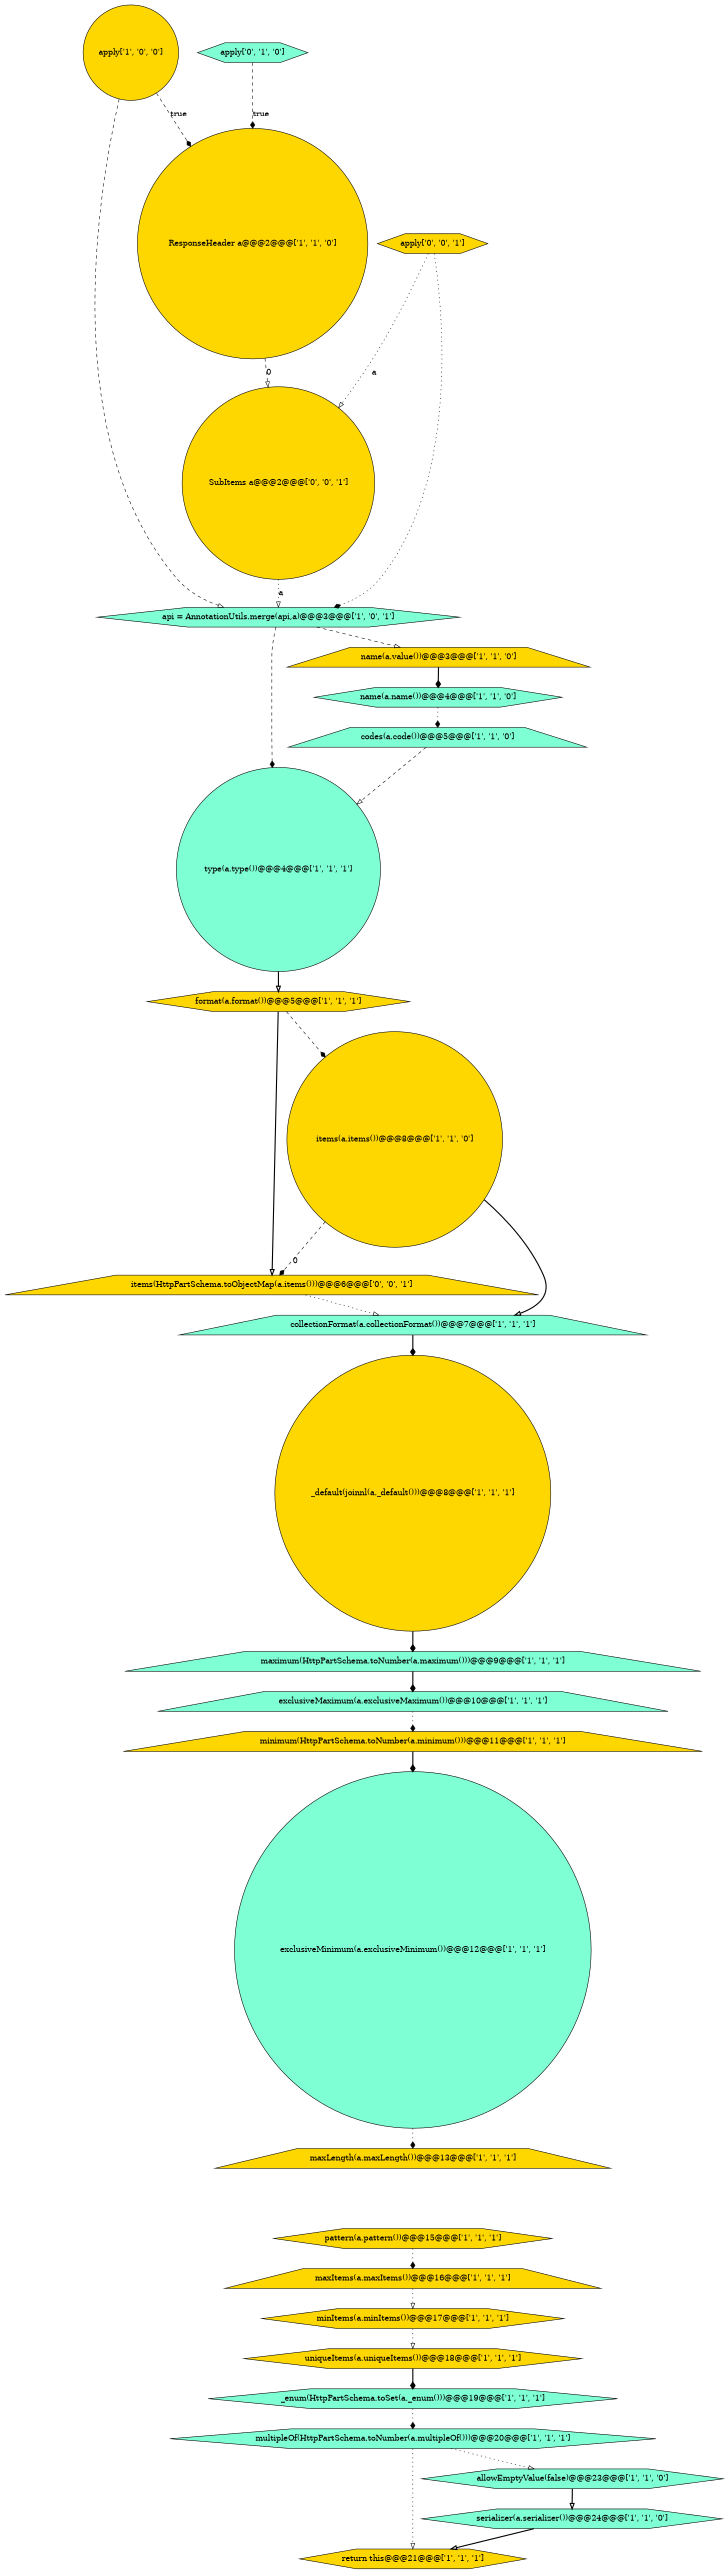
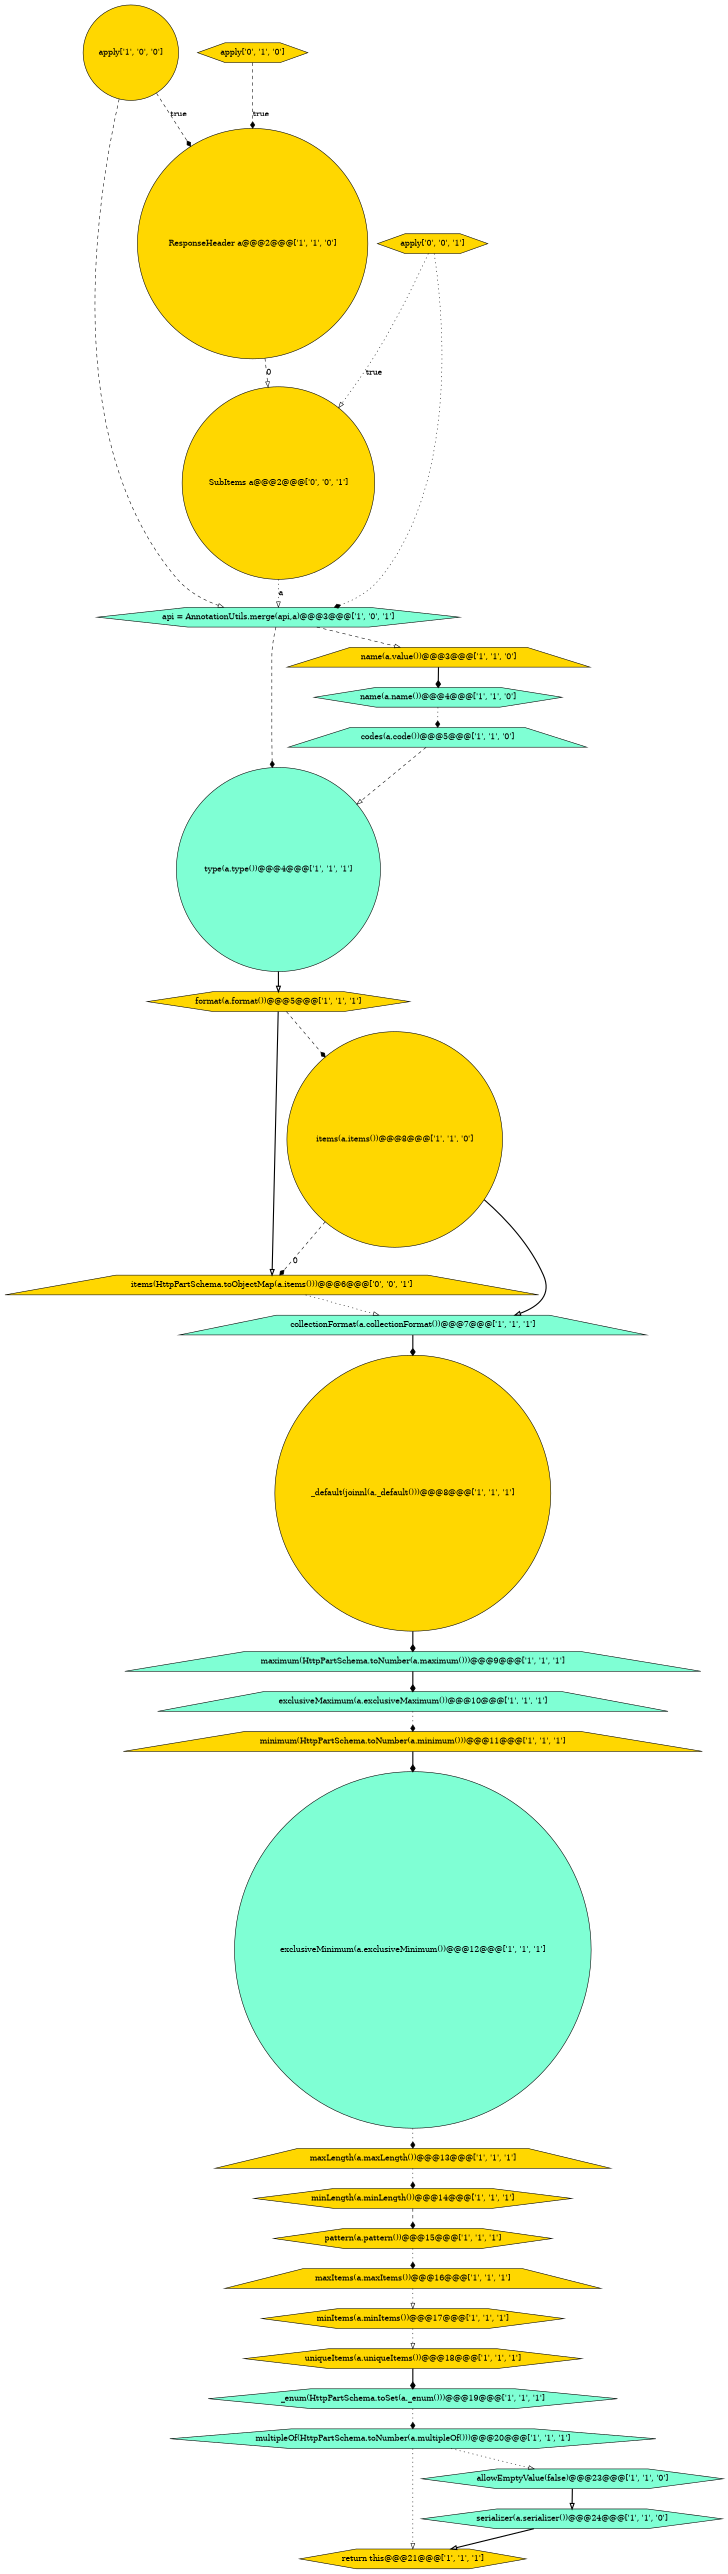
  digraph {
    node [fillcolor=gold shape=hexagon style=filled]
    edge [arrowhead=diamond style=dotted]
+   n1 [label="minLength(a.minLength())@@@14@@@['1', '1', '1']"]
    n2 [label="pattern(a.pattern())@@@15@@@['1', '1', '1']"]
    n3 [label="maxItems(a.maxItems())@@@16@@@['1', '1', '1']" shape=trapezium]
    n4 [label="items(HttpPartSchema.toObjectMap(a.items()))@@@6@@@['0', '0', '1']" shape=trapezium]
    n5 [fillcolor=aquamarine label="collectionFormat(a.collectionFormat())@@@7@@@['1', '1', '1']" shape=trapezium]
    n6 [label="_default(joinnl(a._default()))@@@8@@@['1', '1', '1']" shape=circle]
    n7 [fillcolor=aquamarine label="codes(a.code())@@@5@@@['1', '1', '0']" shape=trapezium]
    n8 [fillcolor=aquamarine label="type(a.type())@@@4@@@['1', '1', '1']" shape=circle]
    n9 [label="format(a.format())@@@5@@@['1', '1', '1']"]
    n10 [fillcolor=aquamarine label="exclusiveMinimum(a.exclusiveMinimum())@@@12@@@['1', '1', '1']" shape=circle]
    n11 [label="maxLength(a.maxLength())@@@13@@@['1', '1', '1']" shape=trapezium]
    n12 [label="minItems(a.minItems())@@@17@@@['1', '1', '1']"]
    n13 [fillcolor=aquamarine label="name(a.name())@@@4@@@['1', '1', '0']"]
    n14 [label="uniqueItems(a.uniqueItems())@@@18@@@['1', '1', '1']"]
    n15 [fillcolor=aquamarine label="_enum(HttpPartSchema.toSet(a._enum()))@@@19@@@['1', '1', '1']"]
    n16 [fillcolor=aquamarine label="multipleOf(HttpPartSchema.toNumber(a.multipleOf()))@@@20@@@['1', '1', '1']"]
    n17 [label="SubItems a@@@2@@@['0', '0', '1']" shape=circle]
    n18 [fillcolor=aquamarine label="api = AnnotationUtils.merge(api,a)@@@3@@@['1', '0', '1']"]
    n19 [label="name(a.value())@@@3@@@['1', '1', '0']" shape=trapezium]
    n20 [fillcolor=aquamarine label="maximum(HttpPartSchema.toNumber(a.maximum()))@@@9@@@['1', '1', '1']" shape=trapezium]
    n21 [fillcolor=aquamarine label="exclusiveMaximum(a.exclusiveMaximum())@@@10@@@['1', '1', '1']" shape=trapezium]
    n22 [label="minimum(HttpPartSchema.toNumber(a.minimum()))@@@11@@@['1', '1', '1']" shape=trapezium]
-   n23 [fillcolor=aquamarine label="apply['0', '1', '0']"]
+   n23 [label="apply['0', '1', '0']"]
    n24 [label="ResponseHeader a@@@2@@@['1', '1', '0']" shape=circle]
    n25 [label="items(a.items())@@@8@@@['1', '1', '0']" shape=circle]
    n26 [label="apply['0', '0', '1']"]
    n27 [fillcolor=aquamarine label="serializer(a.serializer())@@@24@@@['1', '1', '0']"]
    n28 [label="return this@@@21@@@['1', '1', '1']"]
    n29 [fillcolor=aquamarine label="allowEmptyValue(false)@@@23@@@['1', '1', '0']"]
    n30 [label="apply['1', '0', '0']" shape=circle]
+   n1 -> n2 [style=dashed]
    n2 -> n3
    n3 -> n12 [arrowhead=onormal]
    n4 -> n5 [arrowhead=onormal]
    n5 -> n6 [style=bold]
    n6 -> n20 [style=bold]
    n7 -> n8 [arrowhead=onormal style=dashed]
    n8 -> n9 [arrowhead=onormal style=bold]
    n9 -> n4 [arrowhead=onormal style=bold]
    n9 -> n25 [style=dashed]
    n10 -> n11
+   n11 -> n1
    n12 -> n14 [arrowhead=onormal]
    n13 -> n7
    n14 -> n15 [style=bold]
    n15 -> n16
    n16 -> n28 [arrowhead=onormal]
    n16 -> n29 [arrowhead=onormal]
    n17 -> n18 [arrowhead=onormal label=a]
    n18 -> n8 [style=dashed]
    n18 -> n19 [arrowhead=onormal style=dashed]
    n19 -> n13 [style=bold]
    n20 -> n21 [style=bold]
    n21 -> n22
    n22 -> n10 [style=bold]
    n23 -> n24 [label=true style=dashed]
    n24 -> n17 [arrowhead=onormal label=0 style=dashed]
    n25 -> n4 [label=0 style=dashed]
    n25 -> n5 [arrowhead=onormal style=bold]
-   n26 -> n17 [arrowhead=onormal label=a]
+   n26 -> n17 [arrowhead=onormal label=true]
    n26 -> n18
    n27 -> n28 [arrowhead=onormal style=bold]
    n29 -> n27 [arrowhead=onormal style=bold]
    n30 -> n18 [arrowhead=onormal style=dashed]
    n30 -> n24 [label=true style=dashed]
  }
